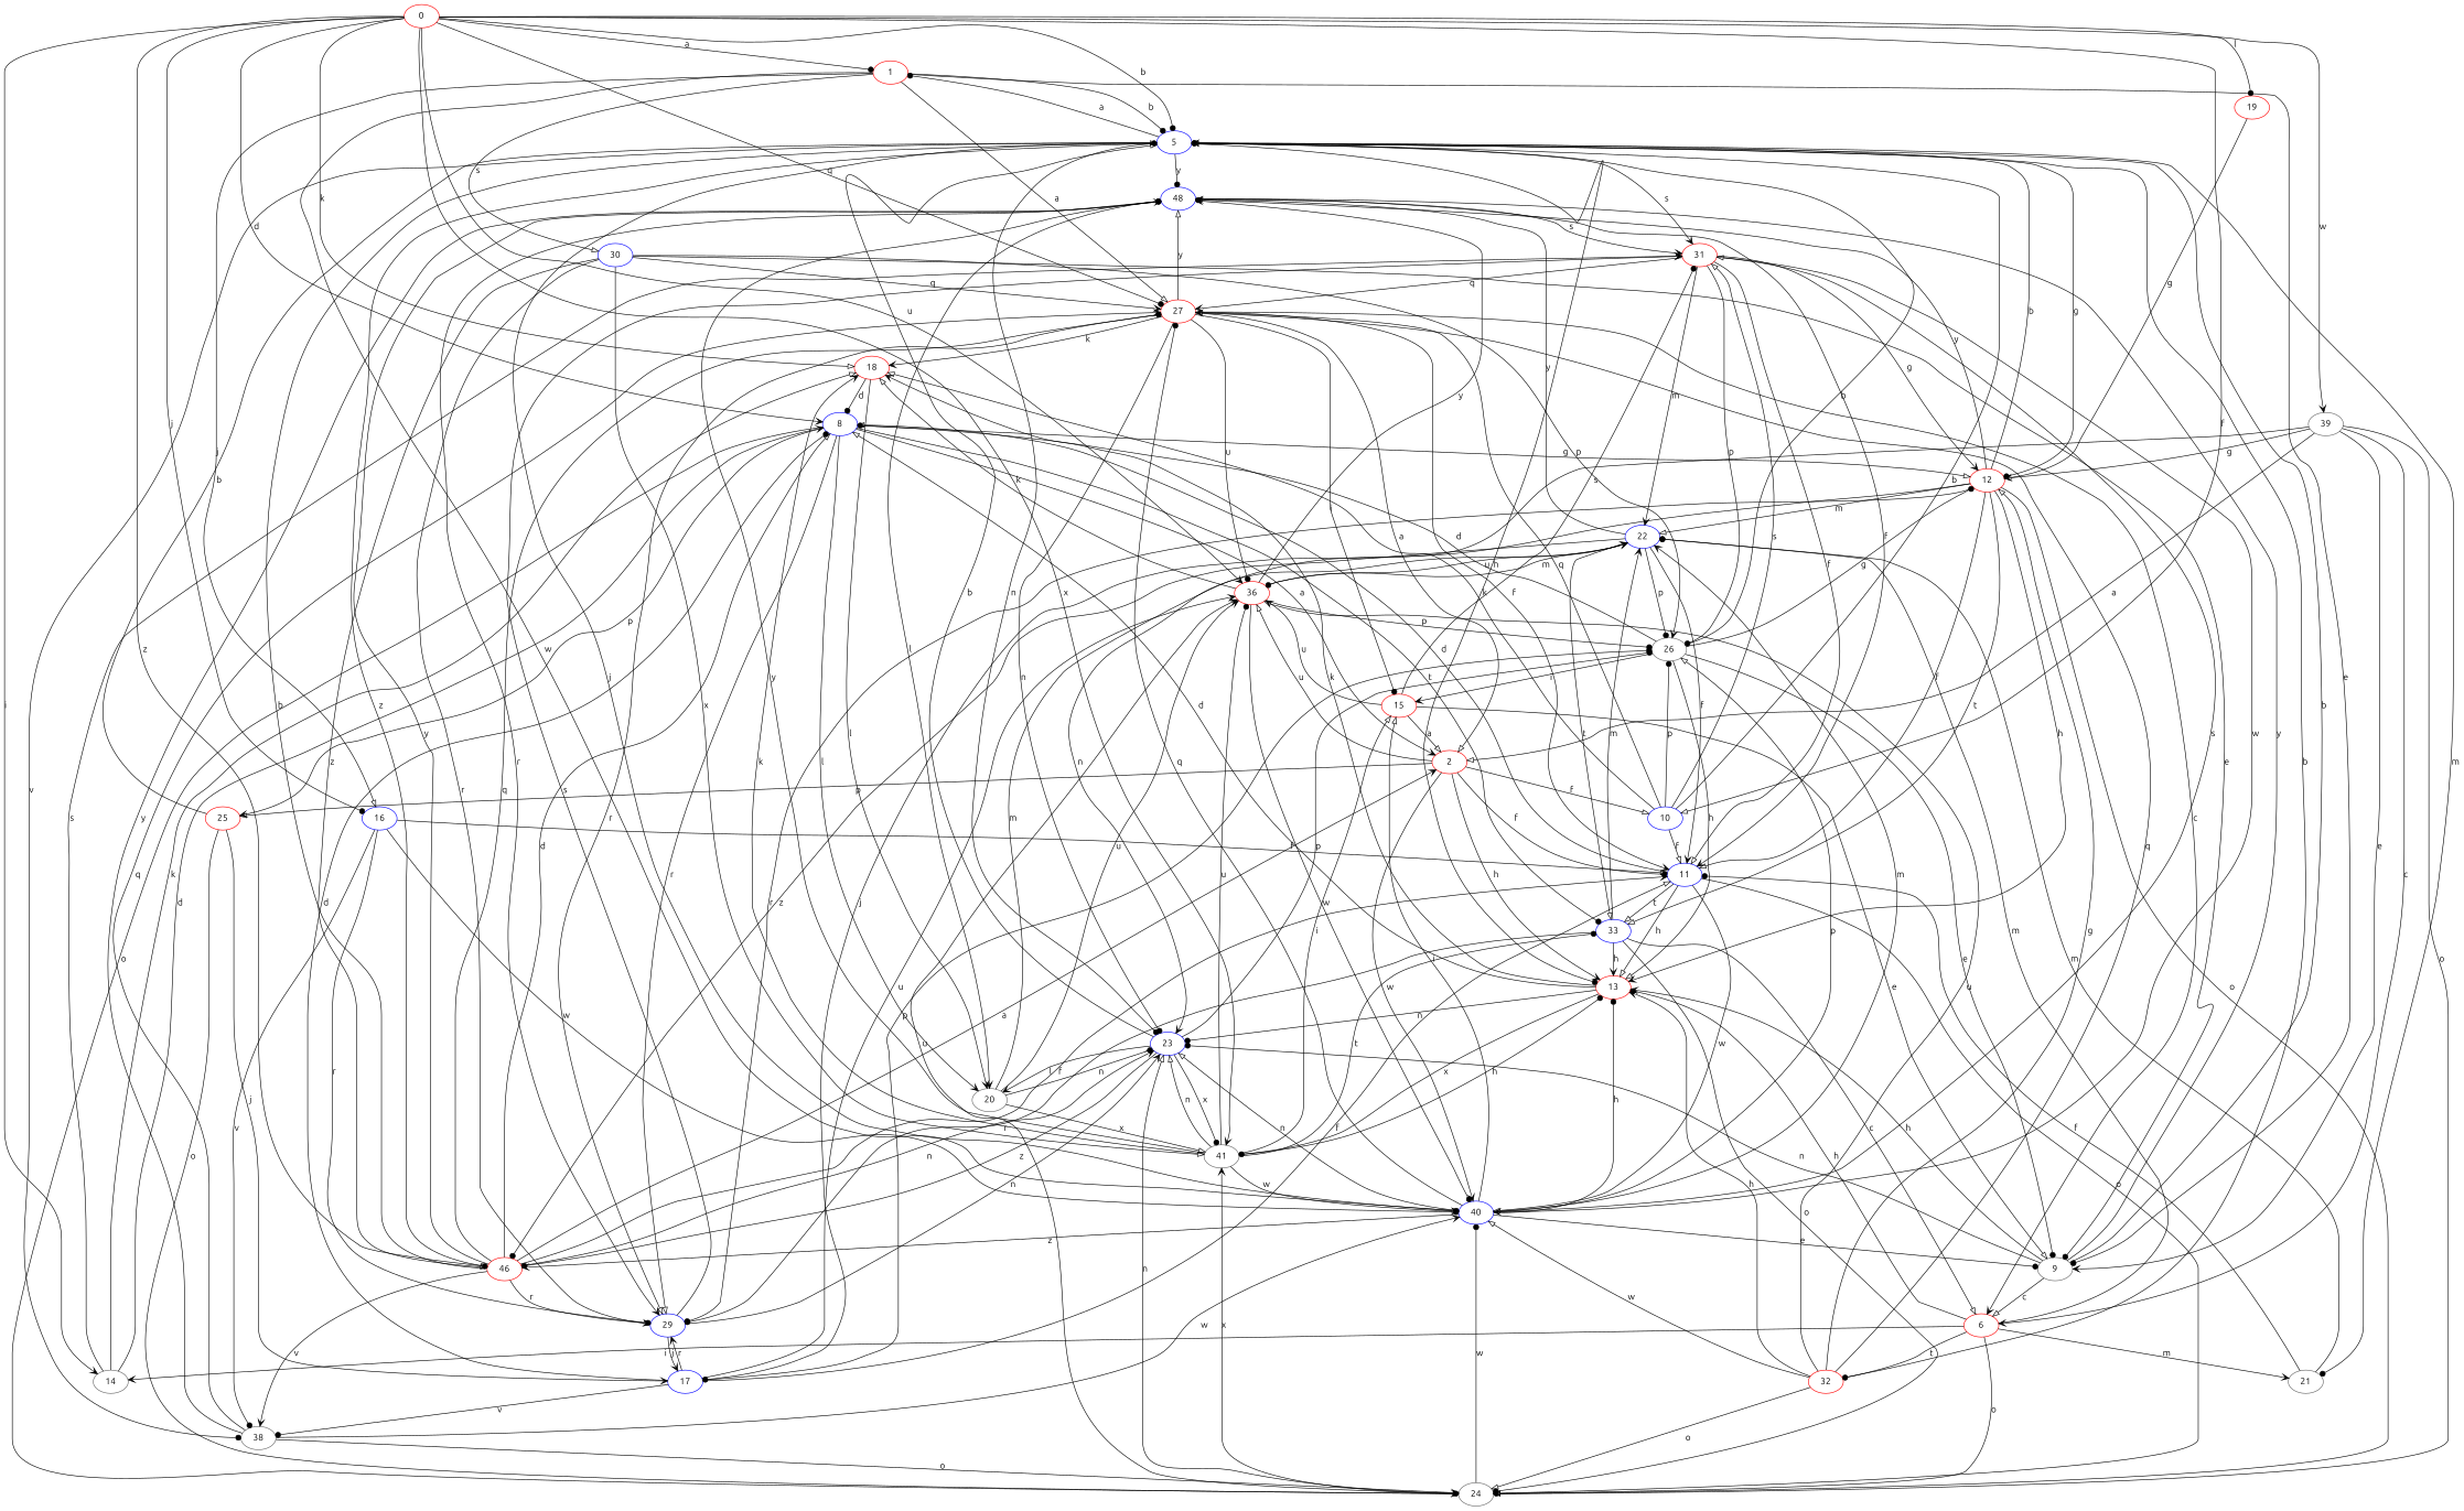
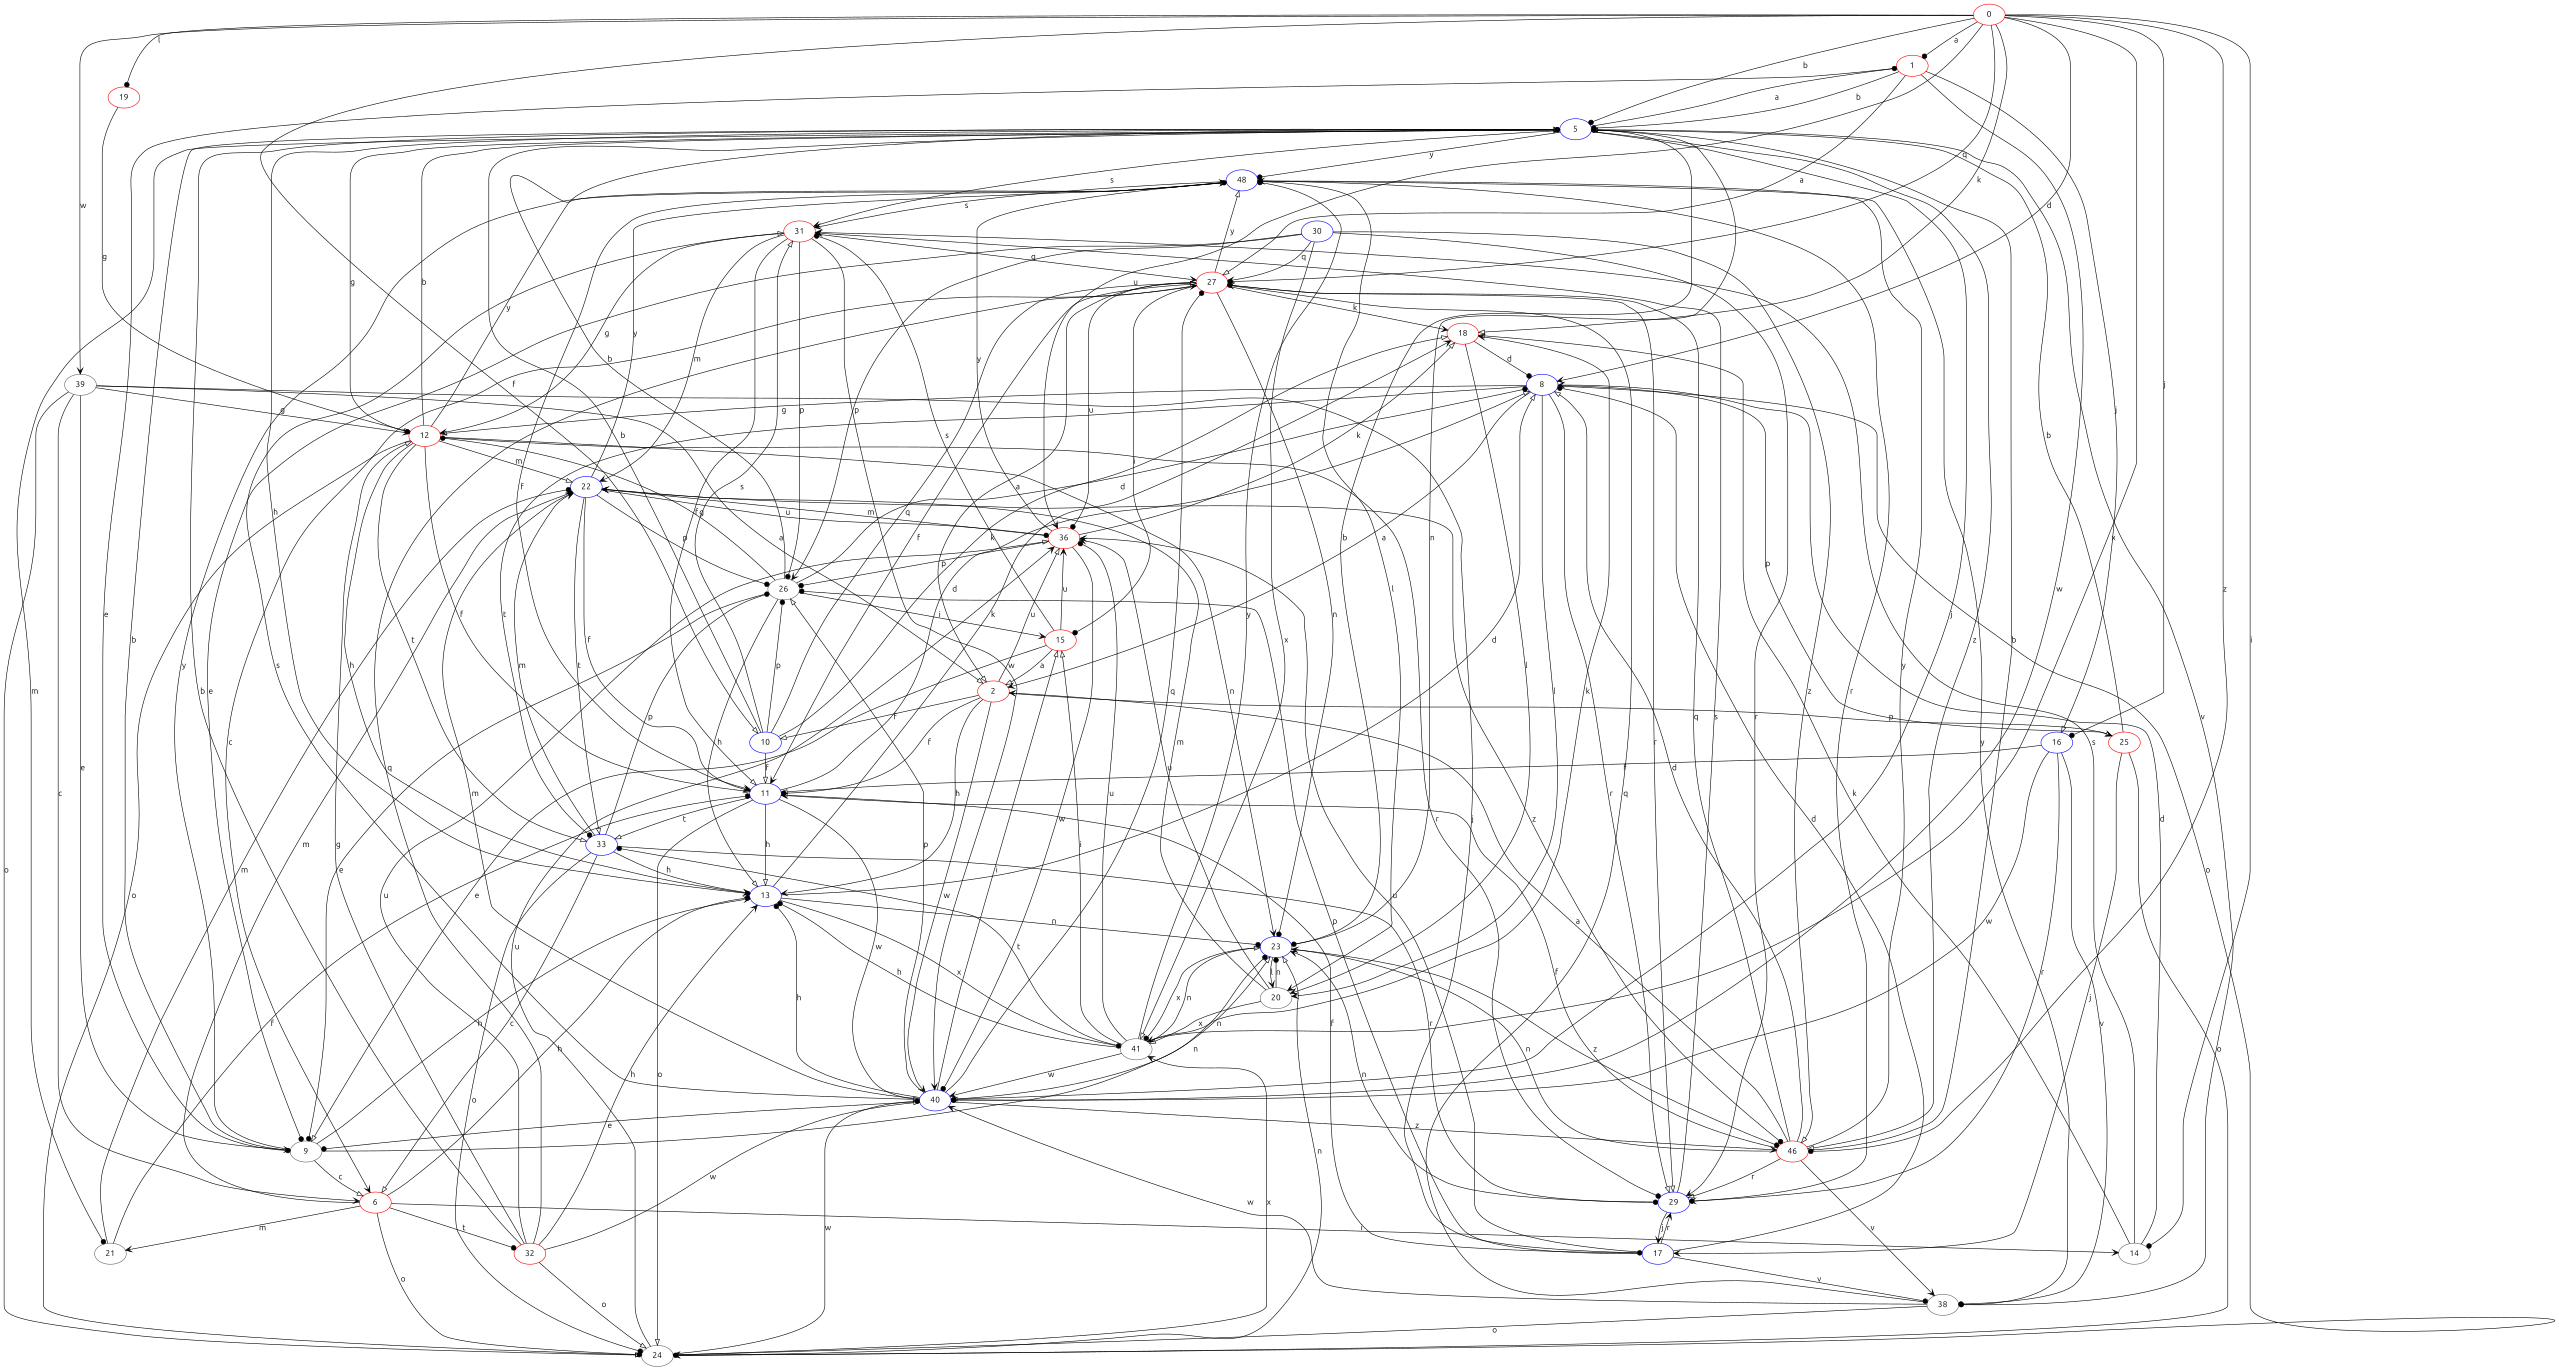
  strict digraph {
    fontname=Ubuntu
    node [color=red fontname=Ubuntu]
    edge [arrowhead=dot fontname=Ubuntu]
    0
    1
    5 [color=blue]
    8 [color=blue]
    10 [color=blue]
    14 [color=gray40]
    16 [color=blue]
    18
    19
    27
    36
    39 [color=gray40]
    41 [color=gray40]
    46
    9 [color=gray40]
    30 [color=blue]
    40 [color=blue]
-   13
+   13 [color=blue]
    12
    21 [color=gray40]
    23 [color=blue]
    31
    38 [color=gray40]
    n24 [color=blue label=48]
    2
    25
    24 [color=gray40]
    20 [color=gray40]
    29 [color=blue]
    33 [color=blue]
    11 [color=blue]
    26 [color=gray40]
    6
    15
    22 [color=blue]
    17 [color=blue]
    32
    0 -> 1 [label=a]
    0 -> 5 [label=b]
    0 -> 8 [arrowhead=vee label=d]
    0 -> 10 [arrowhead=onormal label=f]
-   0 -> 14 [arrowhead=vee label=i]
+   0 -> 14 [label=i]
    0 -> 16 [label=j]
    0 -> 18 [arrowhead=onormal label=k]
    0 -> 19 [label=l]
    0 -> 27 [label=q]
    0 -> 36 [arrowhead=vee label=u]
    0 -> 39 [arrowhead=vee label=w]
    0 -> 41 [arrowhead=vee label=x]
    0 -> 46 [label=z]
    1 -> 5 [label=b]
    1 -> 16 [arrowhead=onormal label=j]
    1 -> 27 [arrowhead=onormal label=a]
    1 -> 9 [label=e]
-   1 -> 30 [arrowhead=onormal label=s]
    1 -> 40 [label=w]
    5 -> 1 [label=a]
    5 -> 46 [arrowhead=onormal label=z]
    5 -> 40 [arrowhead=onormal label=j]
    5 -> 13 [label=h]
    5 -> 12 [label=g]
    5 -> 21 [label=m]
    5 -> 23 [label=n]
    5 -> 31 [arrowhead=vee label=s]
    5 -> 38 [label=v]
    5 -> n24 [label=y]
    8 -> 12 [arrowhead=onormal label=g]
    8 -> 2 [arrowhead=vee label=a]
    8 -> 25 [arrowhead=vee label=p]
    8 -> 24 [label=o]
    8 -> 20 [arrowhead=vee label=l]
    8 -> 29 [arrowhead=onormal label=r]
    8 -> 33 [label=t]
    10 -> 5 [arrowhead=onormal label=b]
    10 -> 18 [arrowhead=onormal label=k]
    10 -> 27 [arrowhead=onormal label=q]
    10 -> 31 [arrowhead=onormal label=s]
    10 -> 11 [arrowhead=onormal label=f]
    10 -> 26 [label=p]
    14 -> 8 [arrowhead=vee label=d]
    14 -> 18 [arrowhead=onormal label=k]
    14 -> 31 [arrowhead=vee label=s]
    16 -> 40 [label=w]
    16 -> 38 [label=v]
    16 -> 29 [label=r]
    16 -> 11 [arrowhead=onormal label=f]
    18 -> 8 [label=d]
    18 -> 20 [arrowhead=vee label=l]
    19 -> 12 [arrowhead=onormal label=g]
    27 -> 18 [arrowhead=vee label=k]
    27 -> 36 [label=u]
    27 -> 23 [label=n]
    27 -> n24 [arrowhead=onormal label=y]
    27 -> 2 [arrowhead=onormal label=a]
    27 -> 29 [arrowhead=onormal label=r]
    27 -> 11 [arrowhead=vee label=f]
    27 -> 6 [arrowhead=vee label=c]
    27 -> 15 [label=i]
    36 -> 18 [arrowhead=onormal label=k]
    36 -> 40 [label=w]
    36 -> n24 [arrowhead=vee label=y]
    36 -> 26 [label=p]
    36 -> 22 [arrowhead=vee label=m]
    39 -> 9 [arrowhead=vee label=e]
    39 -> 12 [arrowhead=vee label=g]
    39 -> 2 [arrowhead=onormal label=a]
    39 -> 24 [arrowhead=onormal label=o]
    39 -> 6 [arrowhead=vee label=c]
    39 -> 17 [label=j]
    41 -> 18 [arrowhead=vee label=k]
    41 -> 36 [label=u]
    41 -> 40 [arrowhead=vee label=w]
    41 -> 13 [label=h]
    41 -> 23 [arrowhead=onormal label=n]
    41 -> n24 [label=y]
    41 -> 33 [label=t]
    41 -> 15 [arrowhead=onormal label=i]
    46 -> 5 [label=b]
    46 -> 8 [arrowhead=onormal label=d]
    46 -> 27 [label=q]
    46 -> 23 [arrowhead=vee label=n]
    46 -> 38 [arrowhead=vee label=v]
    46 -> n24 [label=y]
    46 -> 2 [arrowhead=vee label=a]
    46 -> 29 [arrowhead=onormal label=r]
    46 -> 11 [arrowhead=vee label=f]
    9 -> 5 [label=b]
    9 -> 13 [arrowhead=vee label=h]
    9 -> 23 [label=n]
    9 -> n24 [arrowhead=onormal label=y]
    9 -> 6 [arrowhead=onormal label=c]
    30 -> 27 [arrowhead=vee label=q]
    30 -> 41 [arrowhead=onormal label=x]
    30 -> 46 [arrowhead=onormal label=z]
    30 -> 9 [label=e]
    30 -> 29 [arrowhead=vee label=r]
    30 -> 26 [arrowhead=vee label=p]
    40 -> 27 [label=q]
    40 -> 46 [arrowhead=vee label=z]
    40 -> 9 [label=e]
    40 -> 13 [label=h]
    40 -> 23 [arrowhead=onormal label=n]
    40 -> 31 [arrowhead=onormal label=s]
    40 -> 26 [arrowhead=onormal label=p]
    40 -> 15 [arrowhead=onormal label=i]
    40 -> 22 [arrowhead=vee label=m]
    13 -> 8 [arrowhead=onormal label=d]
    13 -> 18 [arrowhead=vee label=k]
    13 -> 41 [label=x]
    13 -> 23 [label=n]
    12 -> 5 [arrowhead=vee label=b]
    12 -> 13 [arrowhead=vee label=h]
    12 -> 23 [arrowhead=vee label=n]
    12 -> n24 [label=y]
    12 -> 24 [arrowhead=onormal label=o]
    12 -> 29 [label=r]
    12 -> 33 [arrowhead=onormal label=t]
    12 -> 11 [arrowhead=onormal label=f]
    12 -> 22 [arrowhead=onormal label=m]
    21 -> 11 [label=f]
    21 -> 22 [label=m]
    23 -> 5 [arrowhead=onormal label=b]
    23 -> 41 [label=x]
    23 -> 46 [label=z]
    23 -> 20 [arrowhead=vee label=l]
    31 -> 27 [arrowhead=vee label=q]
    31 -> 40 [arrowhead=vee label=w]
    31 -> 12 [arrowhead=vee label=g]
    31 -> 11 [arrowhead=onormal label=f]
    31 -> 26 [label=p]
    31 -> 22 [arrowhead=vee label=m]
    38 -> 27 [arrowhead=vee label=q]
    38 -> 40 [arrowhead=vee label=w]
    38 -> n24 [arrowhead=vee label=y]
    38 -> 24 [arrowhead=vee label=o]
    n24 -> 31 [arrowhead=vee label=s]
    n24 -> 20 [arrowhead=vee label=l]
    n24 -> 29 [arrowhead=vee label=r]
    n24 -> 11 [arrowhead=vee label=f]
    2 -> 10 [arrowhead=onormal label=f]
    2 -> 36 [arrowhead=onormal label=u]
    2 -> 40 [arrowhead=vee label=w]
    2 -> 13 [arrowhead=vee label=h]
    2 -> 25 [arrowhead=onormal label=p]
    2 -> 11 [label=f]
    25 -> 5 [arrowhead=onormal label=b]
    25 -> 24 [arrowhead=vee label=o]
    25 -> 17 [arrowhead=vee label=j]
    24 -> 36 [arrowhead=vee label=u]
    24 -> 41 [arrowhead=vee label=x]
    24 -> 40 [label=w]
    24 -> 23 [arrowhead=onormal label=n]
    20 -> 36 [arrowhead=vee label=u]
    20 -> 41 [arrowhead=onormal label=x]
    20 -> 23 [label=n]
    20 -> 22 [arrowhead=vee label=m]
    29 -> 23 [arrowhead=vee label=n]
    29 -> 31 [arrowhead=vee label=s]
    29 -> 17 [arrowhead=vee label=j]
    33 -> 13 [arrowhead=vee label=h]
    33 -> 24 [label=o]
    33 -> 29 [label=r]
-   23 -> 26 [label=p]
+   33 -> 26 [label=p]
    33 -> 6 [arrowhead=onormal label=c]
    33 -> 22 [arrowhead=vee label=m]
    11 -> 8 [arrowhead=onormal label=d]
    11 -> 40 [arrowhead=onormal label=w]
    11 -> 13 [arrowhead=onormal label=h]
    11 -> 24 [arrowhead=onormal label=o]
    11 -> 33 [arrowhead=onormal label=t]
    26 -> 5 [label=b]
    26 -> 8 [label=d]
    26 -> 9 [label=e]
    26 -> 13 [arrowhead=onormal label=h]
    26 -> 12 [label=g]
    26 -> 15 [arrowhead=vee label=i]
    6 -> 14 [arrowhead=vee label=i]
    6 -> 13 [label=h]
    6 -> 21 [arrowhead=vee label=m]
    6 -> 24 [label=o]
    6 -> 22 [label=m]
    6 -> 32 [label=t]
    15 -> 36 [arrowhead=vee label=u]
    15 -> 9 [arrowhead=onormal label=e]
    15 -> 31 [label=s]
    15 -> 2 [arrowhead=onormal label=a]
    22 -> 36 [label=u]
    22 -> 46 [label=z]
    22 -> n24 [arrowhead=vee label=y]
    22 -> 33 [arrowhead=onormal label=t]
    22 -> 11 [arrowhead=vee label=f]
    22 -> 26 [label=p]
    17 -> 8 [label=d]
    17 -> 36 [arrowhead=vee label=u]
    17 -> 38 [label=v]
    17 -> 29 [arrowhead=vee label=r]
    17 -> 11 [arrowhead=onormal label=f]
    17 -> 26 [label=p]
    32 -> 5 [arrowhead=onormal label=b]
    32 -> 27 [arrowhead=vee label=q]
    32 -> 36 [arrowhead=onormal label=u]
    32 -> 40 [arrowhead=onormal label=w]
    32 -> 13 [arrowhead=vee label=h]
    32 -> 12 [arrowhead=onormal label=g]
    32 -> 24 [arrowhead=onormal label=o]
  }
